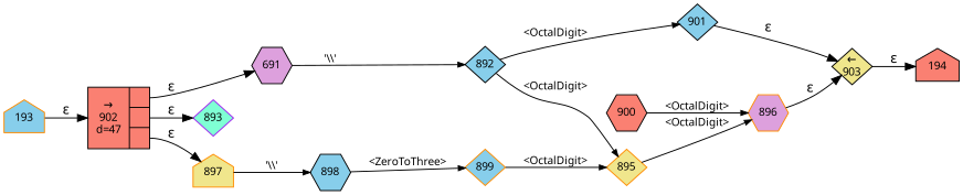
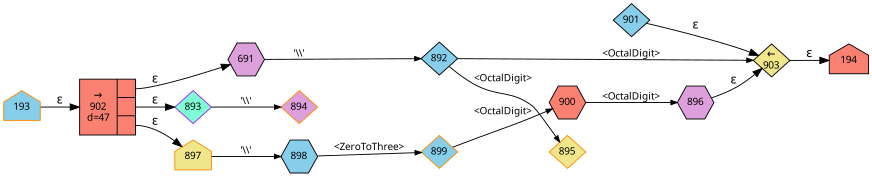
  digraph {
    fontname="Noto Sans"
    rankdir=LR
    node [color=black fillcolor=skyblue fixedsize=true fontname="Noto Sans" fontsize=11 shape=diamond style=filled peripheries=1]
    edge [fontname="Noto Sans" arrowhead=normal arrowsize=.7 fontsize=11]
    n1 [fillcolor=salmon label=194 shape=house width=.6 peripheries=""]
-   n2 [color=darkorange fillcolor=plum label=896 shape=hexagon width=.55]
+   n2 [fillcolor=plum label=896 shape=hexagon width=.55]
    n3 [fillcolor=khaki label="&larr;\n903" width=.55]
    n4 [color=darkorange label=193 shape=house width=.55]
    n5 [fillcolor=salmon fixedsize=false label="{&rarr;\n902\nd=47|{<p0>|<p1>|<p2>}}" shape=record]
    n6 [color=darkorange fillcolor=khaki label=897 shape=house width=.55]
    n7 [fillcolor=plum label=691 shape=hexagon width=.55]
    n8 [color=purple fillcolor=aquamarine label=893 width=.55]
    n9 [label=898 shape=hexagon width=.55]
    n10 [color=darkorange label=899 width=.55]
    n11 [fillcolor=salmon label=900 shape=hexagon width=.55]
    n12 [label=901 width=.55]
    n13 [label=892 width=.55]
+   n14 [color=darkorange fillcolor=plum label=894 width=.55]
    n15 [color=darkorange fillcolor=khaki label=895 width=.55]
    n2 -> n3 [label="&epsilon;" arrowhead="" arrowsize="" fontsize=""]
    n3 -> n1 [label="&epsilon;" arrowhead="" arrowsize="" fontsize=""]
    n4 -> n5 [label="&epsilon;" arrowhead="" arrowsize="" fontsize=""]
    n5 -> n6 [label="&epsilon;" tailport=p2 arrowhead="" arrowsize="" fontsize=""]
    n5 -> n7 [label="&epsilon;" tailport=p0 arrowhead="" arrowsize="" fontsize=""]
    n5 -> n8 [label="&epsilon;" tailport=p1 arrowhead="" arrowsize="" fontsize=""]
    n6 -> n9 [label="'\\\\'"]
    n7 -> n13 [label="'\\\\'"]
+   n8 -> n14 [label="'\\\\'"]
    n9 -> n10 [label="<ZeroToThree>"]
-   n10 -> n15 [label="<OctalDigit>"]
+   n10 -> n11 [label="<OctalDigit>"]
    n11 -> n2 [label="<OctalDigit>"]
    n12 -> n3 [label="&epsilon;" arrowhead="" arrowsize="" fontsize=""]
-   n13 -> n12 [label="<OctalDigit>"]
+   n13 -> n3 [label="<OctalDigit>"]
    n13 -> n15 [label="<OctalDigit>"]
-   n15 -> n2 [label="<OctalDigit>"]
  }
